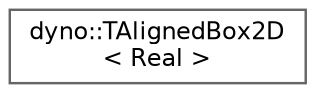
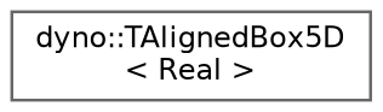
  digraph {
    rankdir=LR
-   n1 [color=grey40 fillcolor=white fontname=Helvetica fontsize=10 height=0.2 label="dyno::TAlignedBox2D\l\< Real \>" shape=box style=filled width=0.4]
+   n1 [color=grey40 fillcolor=white fontname=Helvetica fontsize=10 height=0.2 label="dyno::TAlignedBox5D\l\< Real \>" shape=box style=filled width=0.4]
  }
